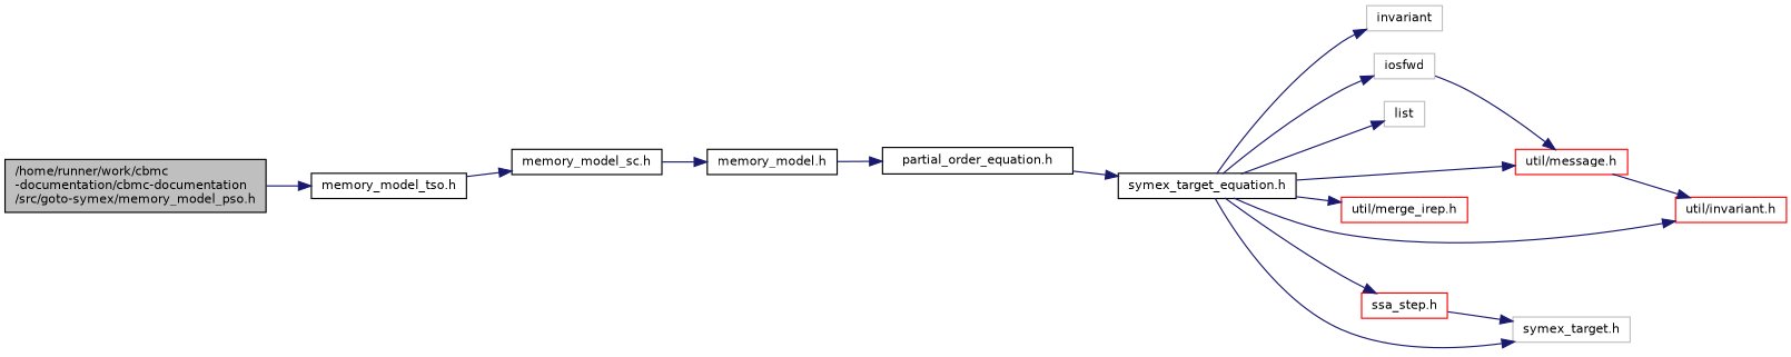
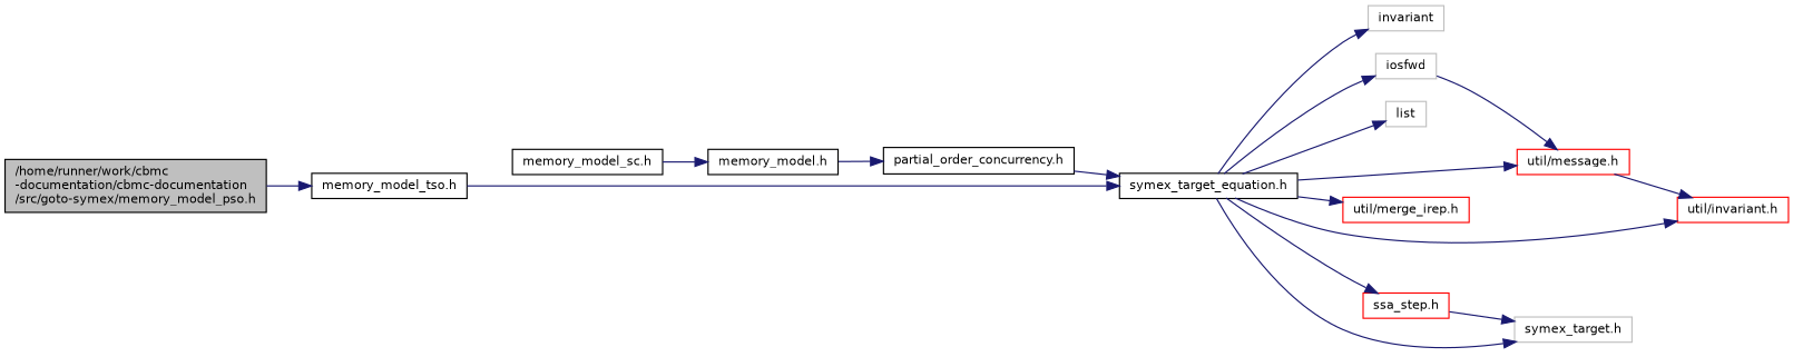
  digraph {
    rankdir=LR
    node [color=black fontname=Helvetica fontsize=10 shape=record]
    edge [color=midnightblue fontname=Helvetica fontsize=10 labelfontname=Helvetica labelfontsize=10 style=solid]
    n1 [fillcolor=grey75 fontcolor=black height=0.2 label="/home/runner/work/cbmc\l-documentation/cbmc-documentation\l/src/goto-symex/memory_model_pso.h" style=filled width=0.4]
    n2 [height=0.2 label="memory_model_tso.h" width=0.4]
    n3 [height=0.2 label="memory_model_sc.h" width=0.4]
    n4 [height=0.2 label="memory_model.h" width=0.4]
-   n5 [height=0.2 label="partial_order_equation.h" width=0.4]
+   n5 [height=0.2 label="partial_order_concurrency.h" width=0.4]
    n6 [height=0.2 label="symex_target_equation.h" width=0.4]
    n7 [color=grey75 height=0.2 label=invariant width=0.4]
    n8 [color=grey75 height=0.2 label=iosfwd width=0.4]
    n9 [color=grey75 height=0.2 label=list width=0.4]
    n10 [color=red height=0.2 label="util/invariant.h" width=0.4]
    n11 [color=red height=0.2 label="util/merge_irep.h" width=0.4]
    n12 [color=red height=0.2 label="util/message.h" width=0.4]
    n13 [color=red height=0.2 label="ssa_step.h" width=0.4]
    n14 [color=grey75 height=0.2 label="symex_target.h" width=0.4]
    n1 -> n2
-   n2 -> n3
+   n2 -> n6
    n3 -> n4
    n4 -> n5
    n5 -> n6
    n6 -> n7
    n6 -> n8
    n6 -> n9
    n6 -> n10
    n6 -> n11
    n6 -> n12
    n6 -> n13
    n6 -> n14
    n8 -> n12
    n12 -> n10
    n13 -> n14
  }
